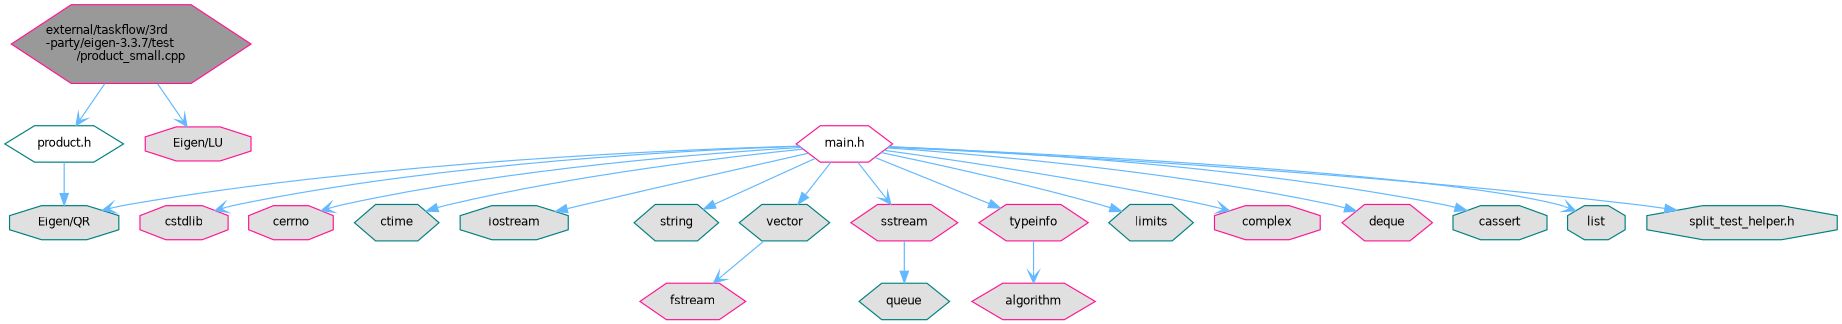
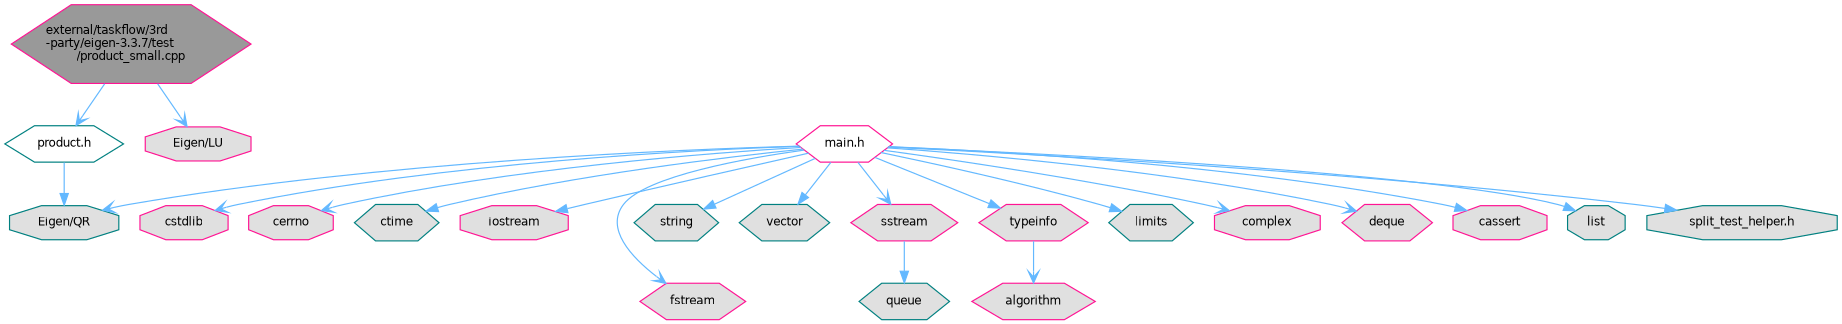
  digraph {
    node [color=deeppink fillcolor="#E0E0E0" fontname=Helvetica fontsize=10 shape=hexagon style=filled]
    edge [arrowhead=normal color=steelblue1 fontname=Helvetica fontsize=10 labelfontname=Helvetica labelfontsize=10 style=solid]
    n1 [fillcolor=grey60 fontcolor=black height=0.2 label="external/taskflow/3rd\l-party/eigen-3.3.7/test\l/product_small.cpp" width=0.4]
    n2 [color=teal fillcolor=white height=0.2 label="product.h" width=0.4]
    n3 [height=0.2 label="Eigen/LU" shape=octagon width=0.4]
    n4 [color=teal height=0.2 label="Eigen/QR" shape=octagon width=0.4]
    n5 [fillcolor=white height=0.2 label="main.h" width=0.4]
    n6 [height=0.2 label=cstdlib shape=octagon width=0.4]
    n7 [height=0.2 label=cerrno shape=octagon width=0.4]
    n8 [color=teal height=0.2 label=ctime width=0.4]
-   n9 [color=teal height=0.2 label=iostream shape=octagon width=0.4]
+   n9 [height=0.2 label=iostream shape=octagon width=0.4]
    n10 [height=0.2 label=fstream width=0.4]
    n11 [color=teal height=0.2 label=string width=0.4]
    n12 [height=0.2 label=sstream width=0.4]
    n13 [color=teal height=0.2 label=vector width=0.4]
    n14 [height=0.2 label=typeinfo width=0.4]
    n15 [color=teal height=0.2 label=limits width=0.4]
    n16 [height=0.2 label=complex shape=octagon width=0.4]
    n17 [height=0.2 label=deque width=0.4]
-   n18 [color=teal height=0.2 label=cassert shape=octagon width=0.4]
+   n18 [height=0.2 label=cassert shape=octagon width=0.4]
    n19 [color=teal height=0.2 label=list shape=octagon width=0.4]
    n20 [color=teal height=0.2 label="split_test_helper.h" shape=octagon width=0.4]
    n21 [color=teal height=0.2 label=queue width=0.4]
    n22 [height=0.2 label=algorithm width=0.4]
    n1 -> n2 [arrowhead=vee]
    n1 -> n3 [arrowhead=vee]
    n2 -> n4
    n5 -> n4 [arrowhead=vee]
    n5 -> n6 [arrowhead=vee]
    n5 -> n7 [arrowhead=vee]
    n5 -> n8
    n5 -> n9
-   n13 -> n10 [arrowhead=vee]
+   n5 -> n10 [arrowhead=vee]
    n5 -> n11
    n5 -> n12 [arrowhead=vee]
    n5 -> n13
    n5 -> n14
    n5 -> n15
    n5 -> n16 [arrowhead=vee]
-   n5 -> n17
+   n5 -> n17 [arrowhead=vee]
    n5 -> n18
-   n5 -> n19 [arrowhead=vee]
+   n5 -> n19
    n5 -> n20
    n12 -> n21
    n14 -> n22 [arrowhead=vee]
  }
